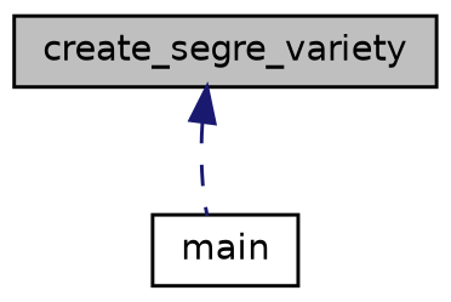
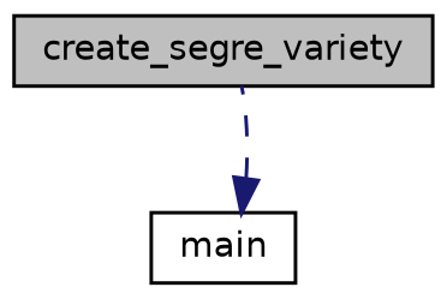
  digraph {
    rankdir=TB
    node [color=black fontname=Helvetica fontsize=10 shape=record style=filled]
    n1 [fillcolor=grey75 fontcolor=black height=0.2 label=create_segre_variety width=0.4]
    n2 [fillcolor=white height=0.2 label=main width=0.4]
-   n1 -> n2 [color=midnightblue dir=back fontname=Helvetica fontsize=10 labelfontname=Helvetica labelfontsize=10 style=dashed]
+   n2 -> n1 [color=midnightblue dir=back fontname=Helvetica fontsize=10 labelfontname=Helvetica labelfontsize=10 style=dashed]
  }
